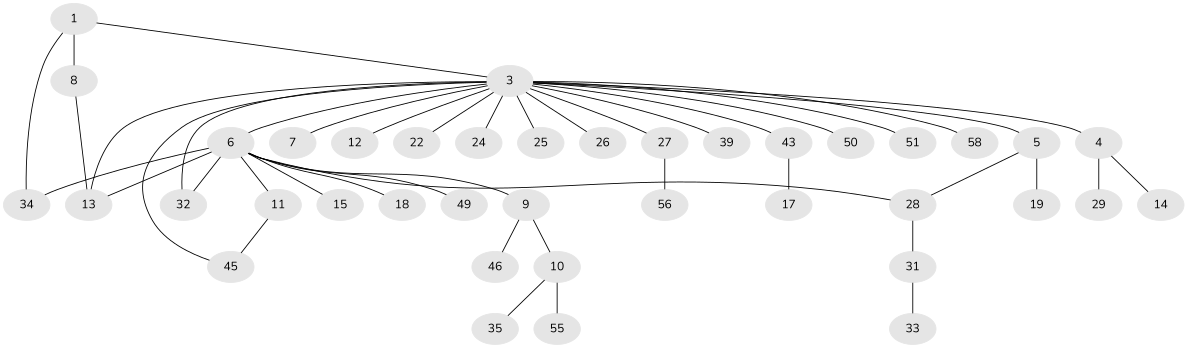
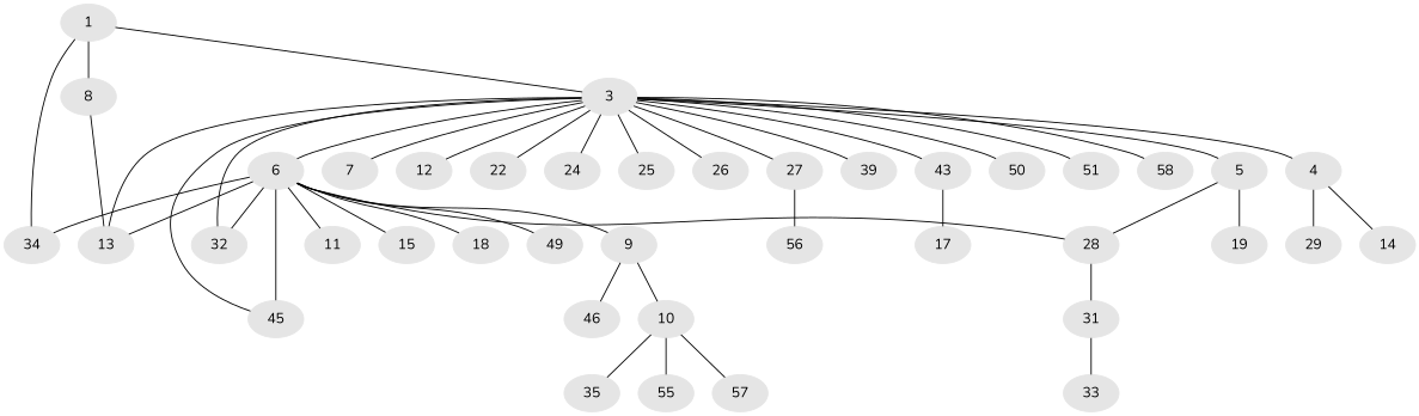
  graph {
    fontname=Nunito
    node [color=gray90 fontname=Nunito style=filled]
    edge [fontname=Nunito]
    1 [super="+2"]
    3 [super="+53"]
    8 [super="+16"]
    34
    4 [super="+48"]
    5 [super="+37"]
    6 [super="+47"]
    7 [super="+23"]
    12
    13 [super="+30"]
    22
    24
    25
    26
    27 [super="+41"]
    32 [super="+36"]
    39 [super="+40"]
    43
    45
    50
    51
    58
    29
    14
    19
    28 [super="+44"]
    9 [super="+20"]
    11
    15
    18
    49 [super="+54"]
    56
    17
    31 [super="+42"]
    10 [super="+21"]
    46
    35
    55
+   57
    33
    1 -- 3
    1 -- 8
    1 -- 34
    3 -- 4
    3 -- 5
    3 -- 6 [weight=2]
    3 -- 7
    3 -- 12
    3 -- 13
    3 -- 22
    3 -- 24
    3 -- 25
    3 -- 26
    3 -- 27
    3 -- 32
    3 -- 39
    3 -- 43
    3 -- 45
    3 -- 50
    3 -- 51
    3 -- 58
    8 -- 13
    4 -- 29
    4 -- 14
    5 -- 19
    5 -- 28
    6 -- 34
    6 -- 13
    6 -- 32
-   11 -- 45
+   6 -- 45
    6 -- 28
    6 -- 9
    6 -- 11
    6 -- 15
    6 -- 18
    6 -- 49
    27 -- 56
    43 -- 17
    28 -- 31
    9 -- 10
    9 -- 46
    31 -- 33
    10 -- 35
    10 -- 55
+   10 -- 57
  }
